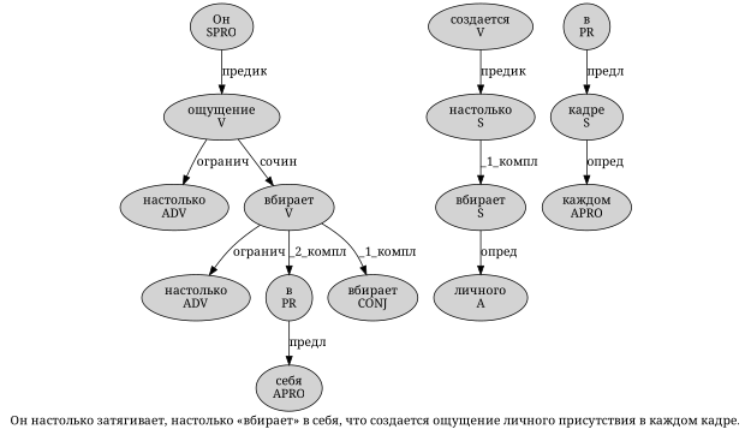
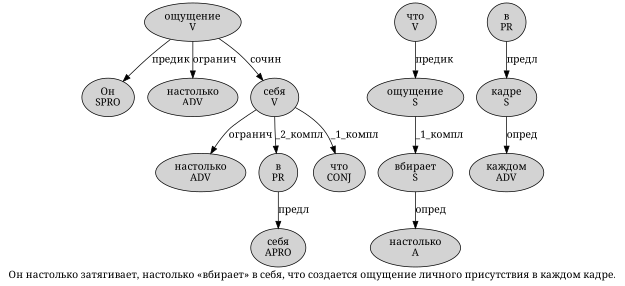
  digraph {
    fontname="Noto Serif"
    label="Он настолько затягивает, настолько «вбирает» в себя, что создается ощущение личного присутствия в каждом кадре."
    node [fillcolor=lightgray fontname="Noto Serif" penwidth=1 shape=ellipse style=filled]
    edge [fontname="Noto Serif"]
    n1 [label="Он\nSPRO"]
    n2 [label="настолько\nADV"]
    n3 [label="ощущение\nV"]
-   n4 [label="вбирает\nV"]
+   n4 [label="себя\nV"]
    n5 [label="настолько\nADV"]
    n6 [label="в\nPR"]
-   n7 [label="вбирает\nCONJ"]
+   n7 [label="что\nCONJ"]
    n8 [label="себя\nAPRO"]
-   n9 [label="создается\nV"]
-   n10 [label="настолько\nS"]
+   n9 [label="что\nV"]
+   n10 [label="ощущение\nS"]
    n11 [label="вбирает\nS"]
-   n12 [label="личного\nA"]
+   n12 [label="настолько\nA"]
    n13 [label="в\nPR"]
    n14 [label="кадре\nS"]
-   n15 [label="каждом\nAPRO"]
-   n1 -> n3 [label="предик"]
+   n15 [label="каждом\nADV"]
+   n3 -> n1 [label="предик"]
    n3 -> n2 [label="огранич"]
    n3 -> n4 [label="сочин"]
    n4 -> n5 [label="огранич"]
    n4 -> n6 [label="_2_компл"]
    n4 -> n7 [label="_1_компл"]
    n6 -> n8 [label="предл"]
    n9 -> n10 [label="предик"]
    n10 -> n11 [label="_1_компл"]
    n11 -> n12 [label="опред"]
    n13 -> n14 [label="предл"]
    n14 -> n15 [label="опред"]
  }
